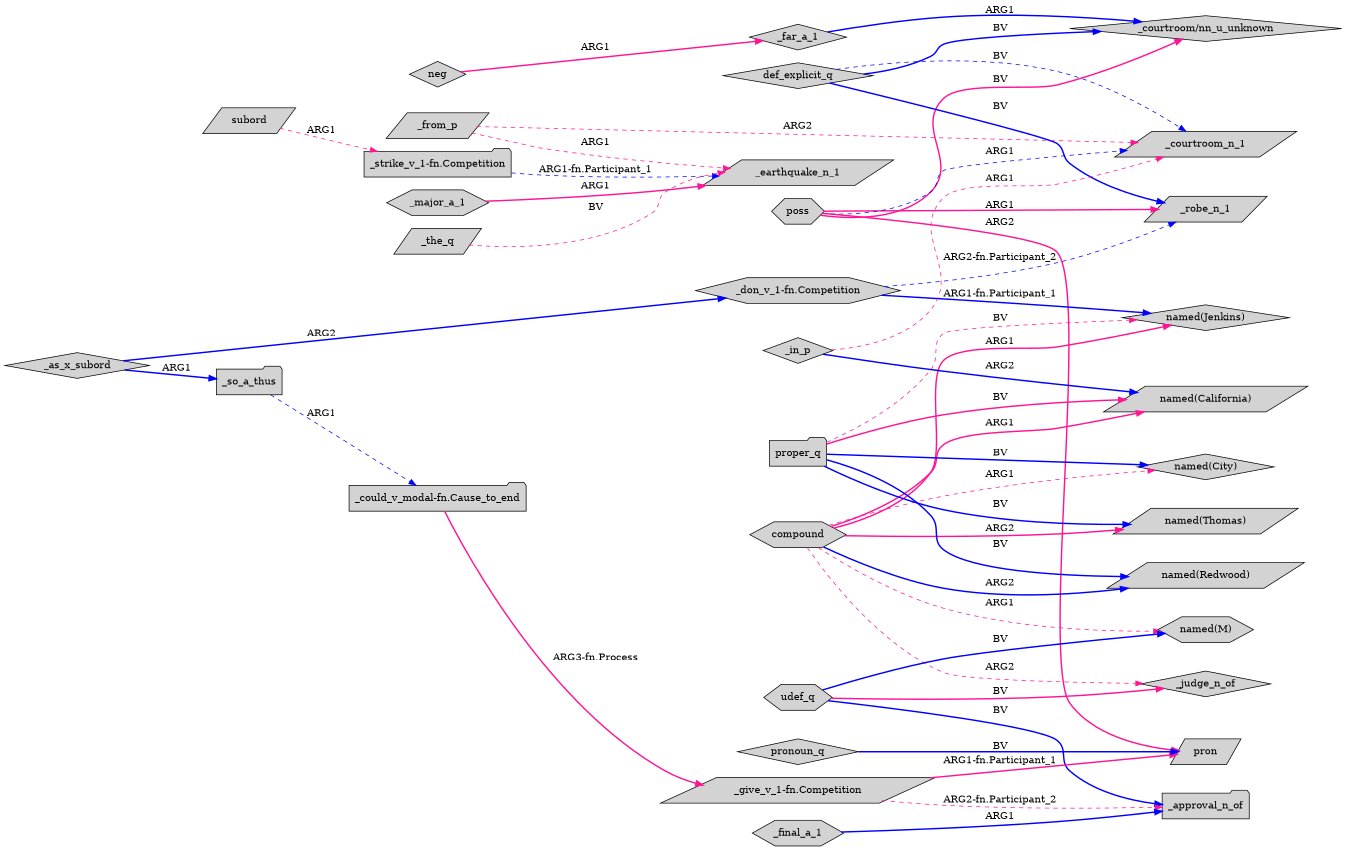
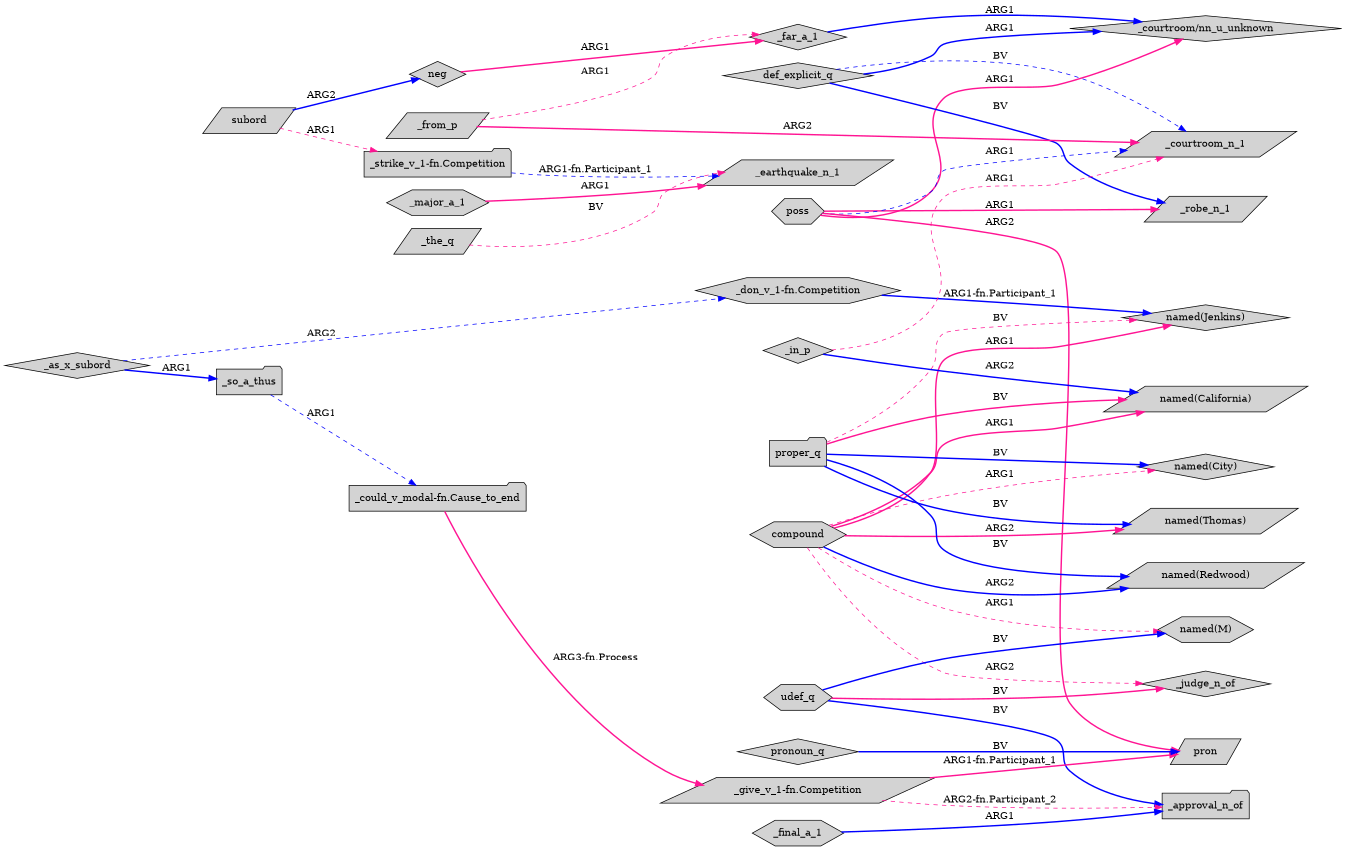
  digraph {
    rankdir=LR
    node [shape=parallelogram style=filled]
    edge [color=deeppink style=bold]
    poss [shape=hexagon]
    n2 [label="_courtroom/nn_u_unknown" shape=diamond]
    _robe_n_1
    _courtroom_n_1
    pron
    compound [shape=hexagon]
    "named(City)" [shape=diamond]
    "named(M)" [shape=hexagon]
    "named(Thomas)"
    _judge_n_of [shape=diamond]
    "named(Redwood)"
    "named(Jenkins)" [shape=diamond]
    "named(California)"
    udef_q [shape=hexagon]
    _approval_n_of [shape=folder]
    _as_x_subord [shape=diamond]
    _so_a_thus [shape=folder]
    "_don_v_1-fn.Competition" [shape=hexagon]
    "_could_v_modal-fn.Cause_to_end" [shape=folder]
    "_give_v_1-fn.Competition"
    proper_q [shape=folder]
    neg [shape=diamond]
    subord
    "_strike_v_1-fn.Competition" [shape=folder]
    _far_a_1 [shape=diamond]
    _earthquake_n_1
    pronoun_q [shape=diamond]
    def_explicit_q [shape=diamond]
    _in_p [shape=diamond]
    _major_a_1 [shape=hexagon]
    _from_p
    _the_q
    _final_a_1 [shape=hexagon]
-   poss -> n2 [label=BV]
+   poss -> n2 [label=ARG1]
    poss -> _robe_n_1 [label=ARG1]
    poss -> _courtroom_n_1 [color=blue label=ARG1 style=dashed]
    poss -> pron [label=ARG2]
    compound -> "named(City)" [label=ARG1 style=dashed]
    compound -> "named(M)" [label=ARG1 style=dashed]
    compound -> "named(Thomas)" [label=ARG2]
    compound -> _judge_n_of [label=ARG2 style=dashed]
    compound -> "named(Redwood)" [color=blue label=ARG2]
    compound -> "named(Jenkins)" [label=ARG1]
    compound -> "named(California)" [label=ARG1]
    udef_q -> "named(M)" [color=blue label=BV]
    udef_q -> _judge_n_of [label=BV]
    udef_q -> _approval_n_of [color=blue label=BV]
    _as_x_subord -> _so_a_thus [color=blue label=ARG1]
-   _as_x_subord -> "_don_v_1-fn.Competition" [color=blue label=ARG2]
+   _as_x_subord -> "_don_v_1-fn.Competition" [color=blue label=ARG2 style=dashed]
    _so_a_thus -> "_could_v_modal-fn.Cause_to_end" [color=blue label=ARG1 style=dashed]
-   "_don_v_1-fn.Competition" -> _robe_n_1 [color=blue label="ARG2-fn.Participant_2" style=dashed]
    "_don_v_1-fn.Competition" -> "named(Jenkins)" [color=blue label="ARG1-fn.Participant_1"]
    "_could_v_modal-fn.Cause_to_end" -> "_give_v_1-fn.Competition" [label="ARG3-fn.Process"]
    "_give_v_1-fn.Competition" -> pron [label="ARG1-fn.Participant_1"]
    "_give_v_1-fn.Competition" -> _approval_n_of [label="ARG2-fn.Participant_2" style=dashed]
    proper_q -> "named(City)" [color=blue label=BV]
    proper_q -> "named(Thomas)" [color=blue label=BV]
    proper_q -> "named(Redwood)" [color=blue label=BV]
    proper_q -> "named(Jenkins)" [label=BV style=dashed]
    proper_q -> "named(California)" [label=BV]
    neg -> _far_a_1 [label=ARG1]
+   subord -> neg [color=blue label=ARG2]
    subord -> "_strike_v_1-fn.Competition" [label=ARG1 style=dashed]
    "_strike_v_1-fn.Competition" -> _earthquake_n_1 [color=blue label="ARG1-fn.Participant_1" style=dashed]
    _far_a_1 -> n2 [color=blue label=ARG1]
    pronoun_q -> pron [color=blue label=BV]
-   def_explicit_q -> n2 [color=blue label=BV]
+   def_explicit_q -> n2 [color=blue label=ARG1]
    def_explicit_q -> _robe_n_1 [color=blue label=BV]
    def_explicit_q -> _courtroom_n_1 [color=blue label=BV style=dashed]
    _in_p -> _courtroom_n_1 [label=ARG1 style=dashed]
    _in_p -> "named(California)" [color=blue label=ARG2]
    _major_a_1 -> _earthquake_n_1 [label=ARG1]
-   _from_p -> _courtroom_n_1 [label=ARG2 style=dashed]
-   _from_p -> _earthquake_n_1 [label=ARG1 style=dashed]
+   _from_p -> _courtroom_n_1 [label=ARG2]
+   _from_p -> _far_a_1 [label=ARG1 style=dashed]
    _the_q -> _earthquake_n_1 [label=BV style=dashed]
    _final_a_1 -> _approval_n_of [color=blue label=ARG1]
  }
